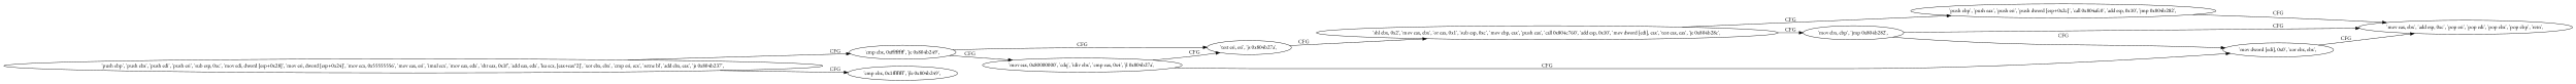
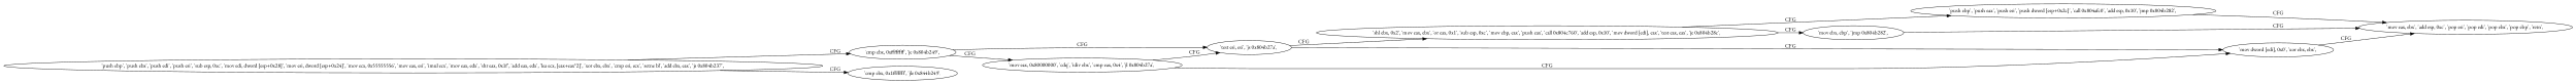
  digraph {
    fontname="EB Garamond"
    rankdir=LR
    node [fontname="EB Garamond"]
    edge [fontname="EB Garamond"]
    n1 [label="'push ebp', 'push ebx', 'push edi', 'push esi', 'sub esp, 0xc', 'mov edi, dword [esp+0x28]', 'mov esi, dword [esp+0x24]', 'mov ecx, 0x55555556', 'mov eax, esi', 'imul ecx', 'mov eax, edx', 'shr eax, 0x1f', 'add eax, edx', 'lea ecx, [eax+eax*2]', 'xor ebx, ebx', 'cmp esi, ecx', 'setne bl', 'add ebx, eax', 'js 0x804b237', "]
    n2 [label="'cmp ebx, 0xffffffff', 'je 0x804b249', "]
-   n3 [label="'cmp ebx, 0x1fffffff', 'jle 0x804b249', "]
+   n3 [label="'cmp ebx, 0x1fffffff', 'jle 0x844b249',"]
    n4 [label="'test esi, esi', 'js 0x804b27a', "]
    n5 [label="'mov eax, 0x80000000', 'cdq', 'idiv ebx', 'cmp eax, 0x4', 'jl 0x804b27a', "]
    n6 [label="'mov dword [edi], 0x0', 'xor ebx, ebx', "]
    n7 [label="'shl ebx, 0x2', 'mov eax, ebx', 'or eax, 0x1', 'sub esp, 0xc', 'mov ebp, eax', 'push eax', 'call 0x804c760', 'add esp, 0x10', 'mov dword [edi], eax', 'test eax, eax', 'je 0x804b28c', "]
    n8 [label="'mov eax, ebx', 'add esp, 0xc', 'pop esi', 'pop edi', 'pop ebx', 'pop ebp', 'retn', "]
    n9 [label="'mov ebx, ebp', 'jmp 0x804b282', "]
    n10 [label="'push ebp', 'push eax', 'push esi', 'push dword [esp+0x2c]', 'call 0x804afc0', 'add esp, 0x10', 'jmp 0x804b282', "]
    n1 -> n2 [label=CFG]
    n1 -> n3 [label=CFG]
    n2 -> n4 [label=CFG]
    n2 -> n5 [label=CFG]
-   n9 -> n6 [label=CFG]
+   n4 -> n6 [label=CFG]
    n4 -> n7 [label=CFG]
    n5 -> n4 [label=CFG]
    n5 -> n6 [label=CFG]
    n6 -> n8 [label=CFG]
    n7 -> n9 [label=CFG]
    n7 -> n10 [label=CFG]
    n9 -> n8 [label=CFG]
    n10 -> n8 [label=CFG]
  }
